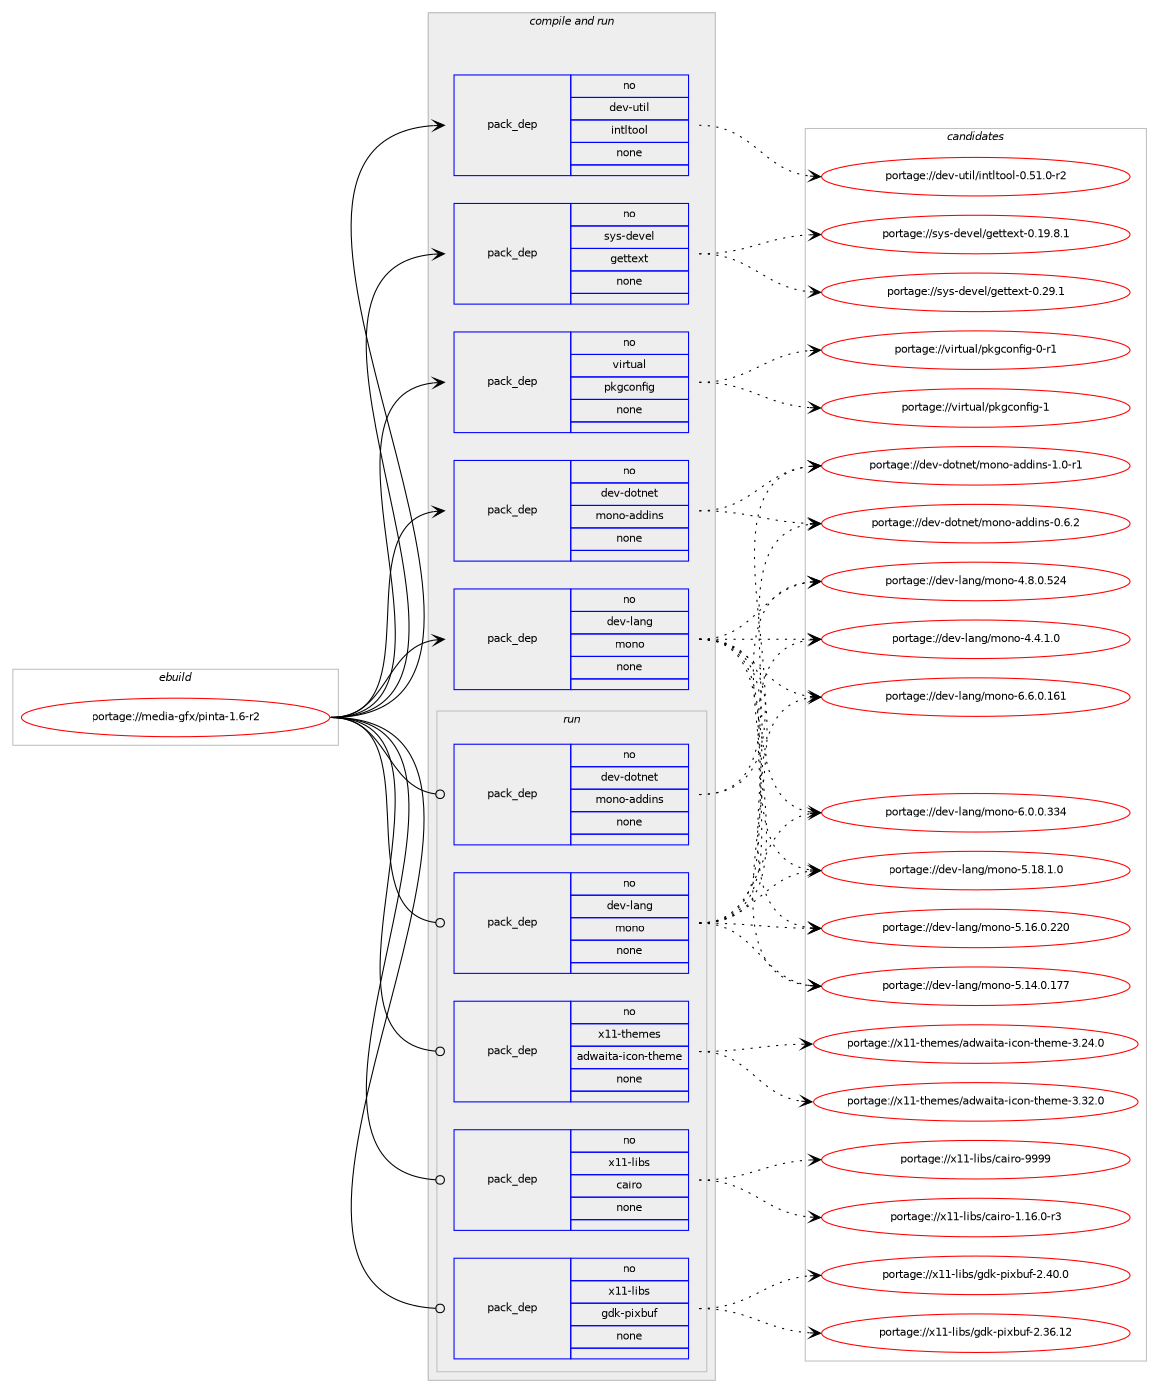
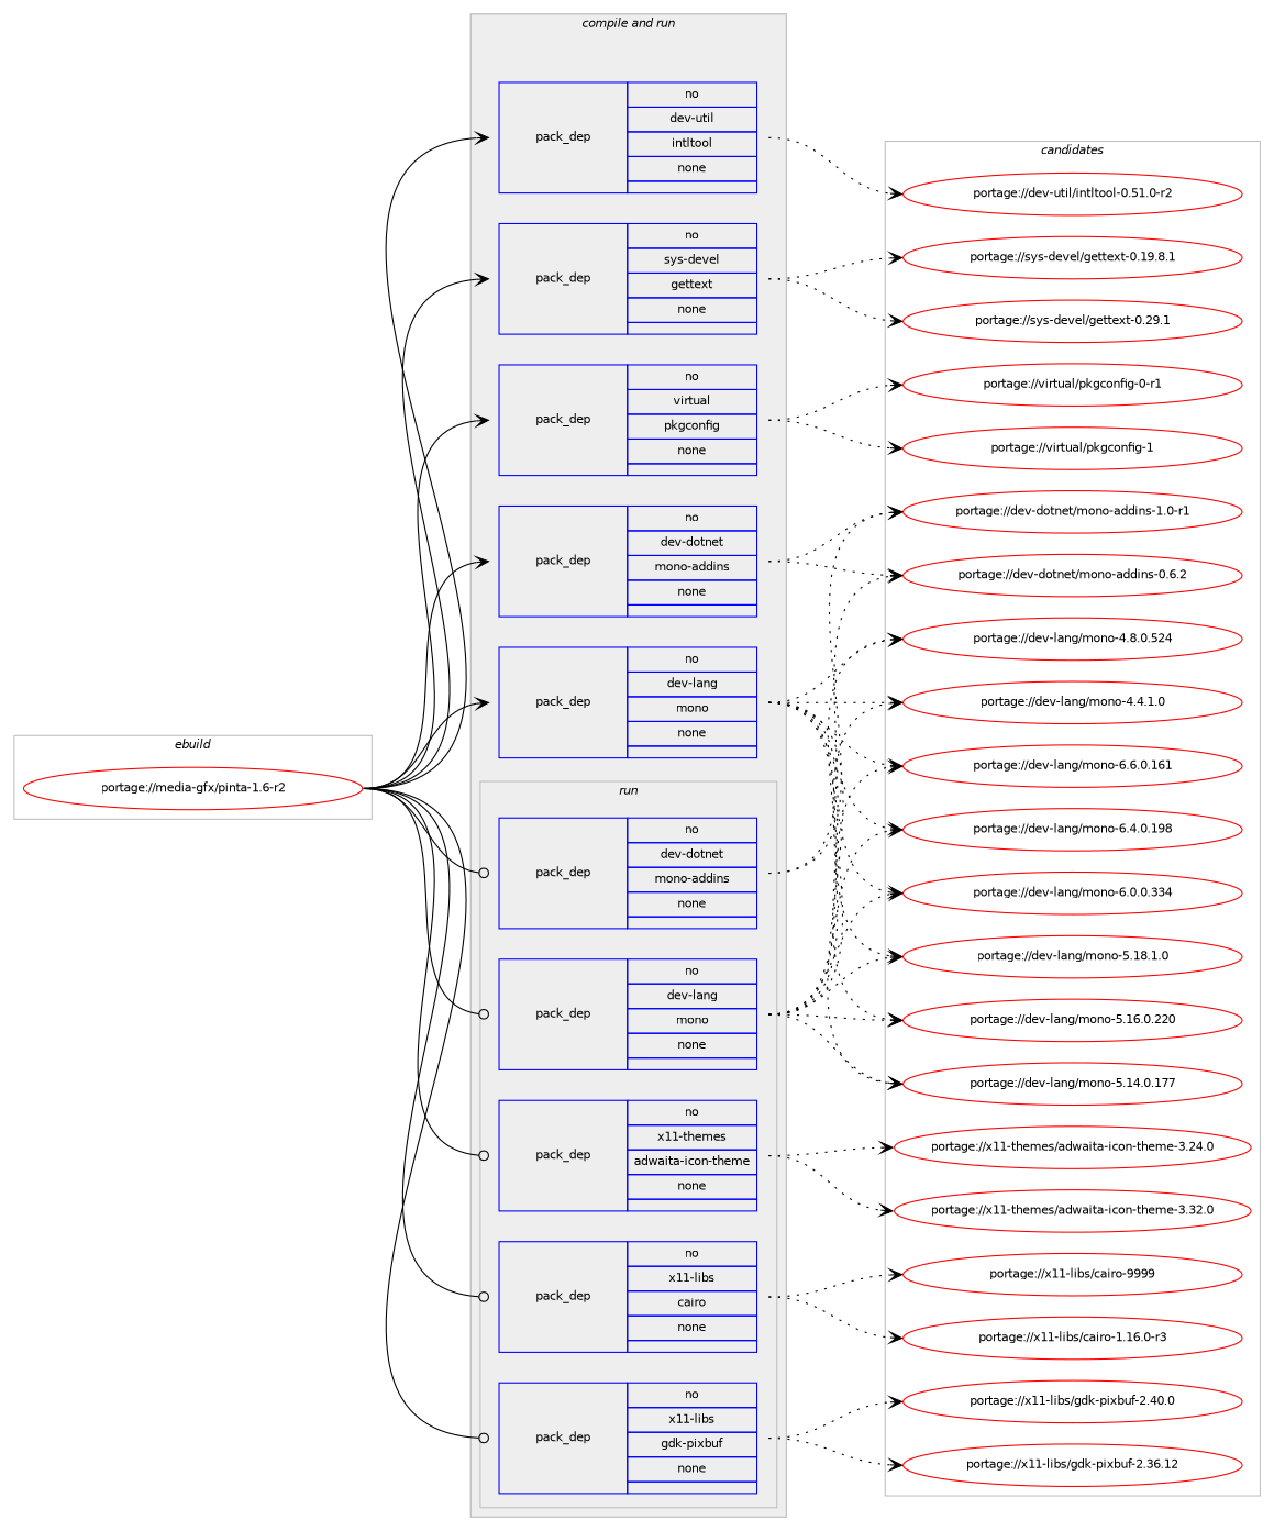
  digraph {
    compound=true
    concentrate=true
    fontname=Helvetica
    fontsize=10
    newrank=true
    rankdir=LR
    ranksep=1.5
    node [color=red fontname=Helvetica fontsize=10]
    edge [arrowhead=vee headport=w style=dotted tailport=e weight=100]
    n1 [label="portage://media-gfx/pinta-1.6-r2" width=4]
    n2 [color=blue label=<<TABLE BORDER="0" CELLBORDER="1" CELLSPACING="0" CELLPADDING="4" WIDTH="220"><TR><TD ROWSPAN="6" CELLPADDING="30">pack_dep</TD></TR><TR><TD WIDTH="110">no</TD></TR><TR><TD>dev-dotnet</TD></TR><TR><TD>mono-addins</TD></TR><TR><TD>none</TD></TR><TR><TD></TD></TR></TABLE>> shape=none]
    n3 [color=blue label=<<TABLE BORDER="0" CELLBORDER="1" CELLSPACING="0" CELLPADDING="4" WIDTH="220"><TR><TD ROWSPAN="6" CELLPADDING="30">pack_dep</TD></TR><TR><TD WIDTH="110">no</TD></TR><TR><TD>dev-lang</TD></TR><TR><TD>mono</TD></TR><TR><TD>none</TD></TR><TR><TD></TD></TR></TABLE>> shape=none]
    n4 [color=blue label=<<TABLE BORDER="0" CELLBORDER="1" CELLSPACING="0" CELLPADDING="4" WIDTH="220"><TR><TD ROWSPAN="6" CELLPADDING="30">pack_dep</TD></TR><TR><TD WIDTH="110">no</TD></TR><TR><TD>dev-util</TD></TR><TR><TD>intltool</TD></TR><TR><TD>none</TD></TR><TR><TD></TD></TR></TABLE>> shape=none]
    n5 [color=blue label=<<TABLE BORDER="0" CELLBORDER="1" CELLSPACING="0" CELLPADDING="4" WIDTH="220"><TR><TD ROWSPAN="6" CELLPADDING="30">pack_dep</TD></TR><TR><TD WIDTH="110">no</TD></TR><TR><TD>sys-devel</TD></TR><TR><TD>gettext</TD></TR><TR><TD>none</TD></TR><TR><TD></TD></TR></TABLE>> shape=none]
    n6 [color=blue label=<<TABLE BORDER="0" CELLBORDER="1" CELLSPACING="0" CELLPADDING="4" WIDTH="220"><TR><TD ROWSPAN="6" CELLPADDING="30">pack_dep</TD></TR><TR><TD WIDTH="110">no</TD></TR><TR><TD>virtual</TD></TR><TR><TD>pkgconfig</TD></TR><TR><TD>none</TD></TR><TR><TD></TD></TR></TABLE>> shape=none]
    n7 [color=blue label=<<TABLE BORDER="0" CELLBORDER="1" CELLSPACING="0" CELLPADDING="4" WIDTH="220"><TR><TD ROWSPAN="6" CELLPADDING="30">pack_dep</TD></TR><TR><TD WIDTH="110">no</TD></TR><TR><TD>x11-themes</TD></TR><TR><TD>adwaita-icon-theme</TD></TR><TR><TD>none</TD></TR><TR><TD></TD></TR></TABLE>> shape=none]
    n8 [color=blue label=<<TABLE BORDER="0" CELLBORDER="1" CELLSPACING="0" CELLPADDING="4" WIDTH="220"><TR><TD ROWSPAN="6" CELLPADDING="30">pack_dep</TD></TR><TR><TD WIDTH="110">no</TD></TR><TR><TD>dev-dotnet</TD></TR><TR><TD>mono-addins</TD></TR><TR><TD>none</TD></TR><TR><TD></TD></TR></TABLE>> shape=none]
    n9 [color=blue label=<<TABLE BORDER="0" CELLBORDER="1" CELLSPACING="0" CELLPADDING="4" WIDTH="220"><TR><TD ROWSPAN="6" CELLPADDING="30">pack_dep</TD></TR><TR><TD WIDTH="110">no</TD></TR><TR><TD>dev-lang</TD></TR><TR><TD>mono</TD></TR><TR><TD>none</TD></TR><TR><TD></TD></TR></TABLE>> shape=none]
    n10 [color=blue label=<<TABLE BORDER="0" CELLBORDER="1" CELLSPACING="0" CELLPADDING="4" WIDTH="220"><TR><TD ROWSPAN="6" CELLPADDING="30">pack_dep</TD></TR><TR><TD WIDTH="110">no</TD></TR><TR><TD>x11-libs</TD></TR><TR><TD>cairo</TD></TR><TR><TD>none</TD></TR><TR><TD></TD></TR></TABLE>> shape=none]
    n11 [color=blue label=<<TABLE BORDER="0" CELLBORDER="1" CELLSPACING="0" CELLPADDING="4" WIDTH="220"><TR><TD ROWSPAN="6" CELLPADDING="30">pack_dep</TD></TR><TR><TD WIDTH="110">no</TD></TR><TR><TD>x11-libs</TD></TR><TR><TD>gdk-pixbuf</TD></TR><TR><TD>none</TD></TR><TR><TD></TD></TR></TABLE>> shape=none]
    n12 [label="portage://dev-dotnet/mono-addins-1.0-r1" width=4]
    n13 [label="portage://dev-dotnet/mono-addins-0.6.2" width=4]
    n14 [label="portage://dev-lang/mono-6.6.0.161" width=4]
+   n15 [label="portage://dev-lang/mono-6.4.0.198" width=4]
    n16 [label="portage://dev-lang/mono-6.0.0.334" width=4]
    n17 [label="portage://dev-lang/mono-5.18.1.0" width=4]
    n18 [label="portage://dev-lang/mono-5.16.0.220" width=4]
    n19 [label="portage://dev-lang/mono-5.14.0.177" width=4]
    n20 [label="portage://dev-lang/mono-4.8.0.524" width=4]
    n21 [label="portage://dev-lang/mono-4.4.1.0" width=4]
    n22 [label="portage://dev-util/intltool-0.51.0-r2" width=4]
    n23 [label="portage://sys-devel/gettext-0.29.1" width=4]
    n24 [label="portage://sys-devel/gettext-0.19.8.1" width=4]
    n25 [label="portage://virtual/pkgconfig-1" width=4]
    n26 [label="portage://virtual/pkgconfig-0-r1" width=4]
    n27 [label="portage://x11-libs/cairo-9999" width=4]
    n28 [label="portage://x11-libs/cairo-1.16.0-r3" width=4]
    n29 [label="portage://x11-libs/gdk-pixbuf-2.40.0" width=4]
    n30 [label="portage://x11-libs/gdk-pixbuf-2.36.12" width=4]
    n31 [label="portage://x11-themes/adwaita-icon-theme-3.32.0" width=4]
    n32 [label="portage://x11-themes/adwaita-icon-theme-3.24.0" width=4]
    subgraph cluster_1 {
      color=gray
      label=<<i>ebuild</i>>
      rank=same
      n1
    }
    subgraph cluster_2 {
      color=gray
      label=<<i>dependencies</i>>
      subgraph cluster_3 {
        color=gray
        fillcolor="#eeeeee"
        label=<<i>compile</i>>
        style=filled
        subgraph sub_4 {
          color=gray
          fillcolor="#eeeeee"
          label=<<i>compile</i>>
          style=filled
          n2
        }
        subgraph sub_5 {
          color=gray
          fillcolor="#eeeeee"
          label=<<i>compile</i>>
          style=filled
          n3
        }
        subgraph sub_6 {
          color=gray
          fillcolor="#eeeeee"
          label=<<i>compile</i>>
          style=filled
          n4
        }
        subgraph sub_7 {
          color=gray
          fillcolor="#eeeeee"
          label=<<i>compile</i>>
          style=filled
          n5
        }
        subgraph sub_8 {
          color=gray
          fillcolor="#eeeeee"
          label=<<i>compile</i>>
          style=filled
          n6
        }
      }
      subgraph cluster_9 {
        color=gray
        fillcolor="#eeeeee"
        label=<<i>compile and run</i>>
        style=filled
      }
      subgraph cluster_10 {
        color=gray
        fillcolor="#eeeeee"
        label=<<i>run</i>>
        style=filled
        subgraph sub_11 {
          color=gray
          fillcolor="#eeeeee"
          label=<<i>run</i>>
          style=filled
          n7
        }
        subgraph sub_12 {
          color=gray
          fillcolor="#eeeeee"
          label=<<i>run</i>>
          style=filled
          n8
        }
        subgraph sub_13 {
          color=gray
          fillcolor="#eeeeee"
          label=<<i>run</i>>
          style=filled
          n9
        }
        subgraph sub_14 {
          color=gray
          fillcolor="#eeeeee"
          label=<<i>run</i>>
          style=filled
          n10
        }
        subgraph sub_15 {
          color=gray
          fillcolor="#eeeeee"
          label=<<i>run</i>>
          style=filled
          n11
        }
      }
    }
    subgraph cluster_16 {
      color=gray
      label=<<i>candidates</i>>
      rank=same
      subgraph sub_17 {
        color=black
        label=<<i>candidates</i>>
        nodesep=1
        rank=same
        n12
        n13
      }
      subgraph sub_18 {
        color=black
        label=<<i>candidates</i>>
        nodesep=1
        rank=same
        n14
+       n15
        n16
        n17
        n18
        n19
        n20
        n21
      }
      subgraph sub_19 {
        color=black
        label=<<i>candidates</i>>
        nodesep=1
        rank=same
        n22
      }
      subgraph sub_20 {
        color=black
        label=<<i>candidates</i>>
        nodesep=1
        rank=same
        n23
        n24
      }
      subgraph sub_21 {
        color=black
        label=<<i>candidates</i>>
        nodesep=1
        rank=same
        n25
        n26
      }
      subgraph sub_22 {
        color=black
        label=<<i>candidates</i>>
        nodesep=1
        rank=same
        n12
        n13
      }
      subgraph sub_23 {
        color=black
        label=<<i>candidates</i>>
        nodesep=1
        rank=same
        n14
+       n15
        n16
        n17
        n18
        n19
        n20
        n21
      }
      subgraph sub_24 {
        color=black
        label=<<i>candidates</i>>
        nodesep=1
        rank=same
        n27
        n28
      }
      subgraph sub_25 {
        color=black
        label=<<i>candidates</i>>
        nodesep=1
        rank=same
        n29
        n30
      }
      subgraph sub_26 {
        color=black
        label=<<i>candidates</i>>
        nodesep=1
        rank=same
        n31
        n32
      }
    }
    n1 -> n2 [style=solid weight=20]
    n1 -> n3 [style=solid weight=20]
    n1 -> n4 [style=solid weight=20]
    n1 -> n5 [style=solid weight=20]
    n1 -> n6 [style=solid weight=20]
    n1 -> n7 [arrowhead=odot style=solid weight=20]
    n1 -> n8 [arrowhead=odot style=solid weight=20]
    n1 -> n9 [arrowhead=odot style=solid weight=20]
    n1 -> n10 [arrowhead=odot style=solid weight=20]
    n1 -> n11 [arrowhead=odot style=solid weight=20]
    n2 -> n12
    n2 -> n13
    n3 -> n14
+   n3 -> n15
    n3 -> n16
    n3 -> n17
    n3 -> n18
    n3 -> n19
    n3 -> n20
    n3 -> n21
    n4 -> n22
    n5 -> n23
    n5 -> n24
    n6 -> n25
    n6 -> n26
    n7 -> n31
    n7 -> n32
    n8 -> n12
    n8 -> n13
    n9 -> n14
+   n9 -> n15
    n9 -> n16
    n9 -> n17
    n9 -> n18
    n9 -> n19
    n9 -> n20
    n9 -> n21
    n10 -> n27
    n10 -> n28
    n11 -> n29
    n11 -> n30
  }
